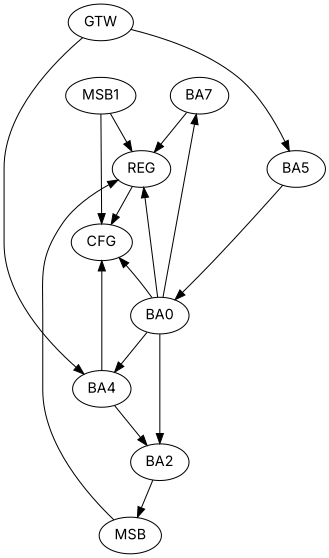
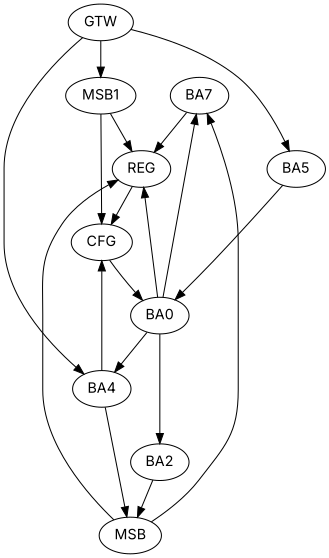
  strict digraph {
    fontname=Inter
    node [fontname=Inter]
    edge [fontname=Inter]
    n1 [label=BA7]
    n2 [label=REG]
    n3 [label=CFG]
    n4 [label=BA2]
    n5 [label=MSB]
    n6 [label=BA0]
    n7 [label=BA4]
    n8 [label=BA5]
    n9 [label=GTW]
    n10 [label=MSB1]
    n1 -> n2
    n2 -> n3
    n4 -> n5
+   n5 -> n1
    n5 -> n2
    n6 -> n1
    n6 -> n2
-   n6 -> n3
+   n3 -> n6
    n6 -> n4
    n6 -> n7
    n7 -> n3
-   n7 -> n4
+   n7 -> n5
    n8 -> n6
    n9 -> n7
    n9 -> n8
+   n9 -> n10
    n10 -> n2
    n10 -> n3
  }
